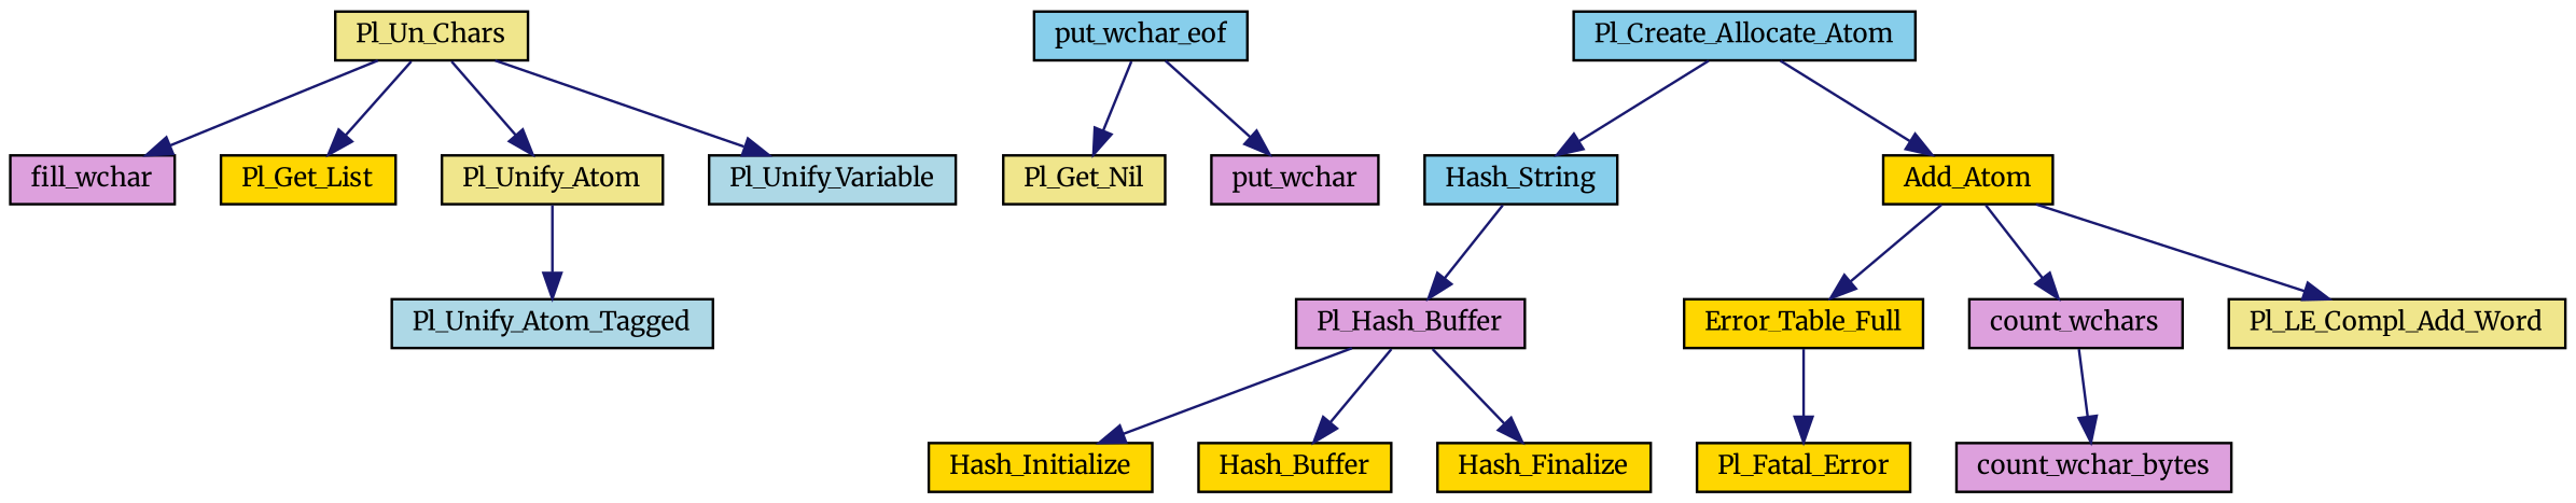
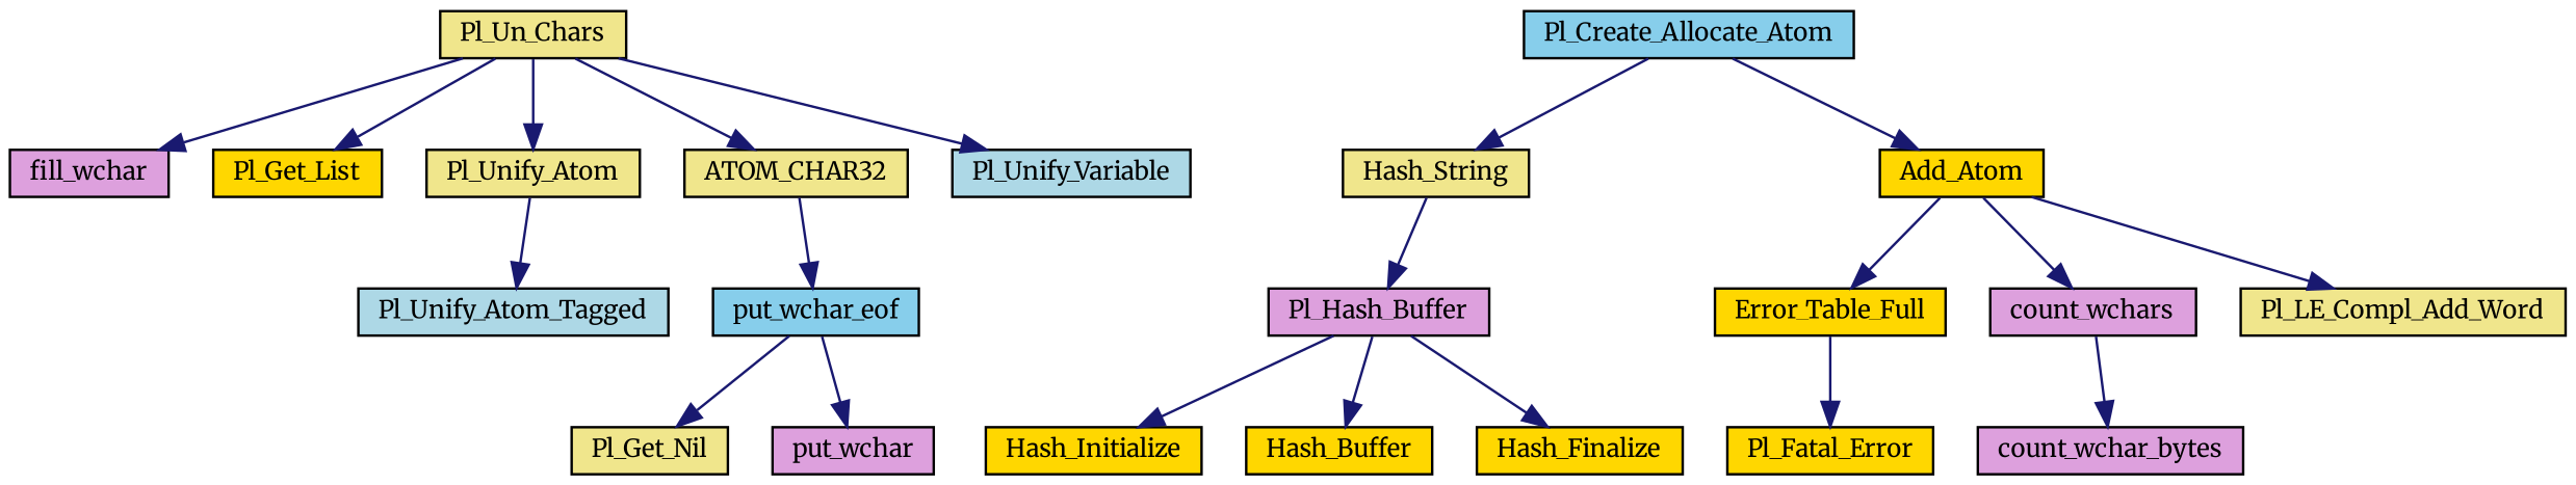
  digraph {
    fontname=Merriweather
    rankdir=TB
    node [color=black fillcolor=gold fontname=Merriweather fontsize=10 shape=record style=filled]
    edge [color=midnightblue fontname=Merriweather fontsize=10 labelfontname=Helvetica labelfontsize=10 style=solid]
    n1 [fillcolor=khaki fontcolor=black height=0.2 label=Pl_Un_Chars width=0.4]
    n2 [fillcolor=plum height=0.2 label=fill_wchar width=0.4]
    n3 [height=0.2 label=Pl_Get_List width=0.4]
    n4 [fillcolor=khaki height=0.2 label=Pl_Unify_Atom width=0.4]
+   n5 [fillcolor=khaki height=0.2 label=ATOM_CHAR32 width=0.4]
    n6 [fillcolor=lightblue height=0.2 label=Pl_Unify_Variable width=0.4]
    n7 [fillcolor=lightblue height=0.2 label=Pl_Unify_Atom_Tagged width=0.4]
    n8 [fillcolor=skyblue height=0.2 label=put_wchar_eof width=0.4]
    n9 [fillcolor=khaki height=0.2 label=Pl_Get_Nil width=0.4]
    n10 [fillcolor=plum height=0.2 label=put_wchar width=0.4]
    n11 [fillcolor=skyblue height=0.2 label=Pl_Create_Allocate_Atom width=0.4]
-   n12 [fillcolor=skyblue height=0.2 label=Hash_String width=0.4]
+   n12 [fillcolor=khaki height=0.2 label=Hash_String width=0.4]
    n13 [height=0.2 label=Add_Atom width=0.4]
    n14 [fillcolor=plum height=0.2 label=Pl_Hash_Buffer width=0.4]
    n15 [height=0.2 label=Error_Table_Full width=0.4]
    n16 [fillcolor=plum height=0.2 label=count_wchars width=0.4]
    n17 [fillcolor=khaki height=0.2 label=Pl_LE_Compl_Add_Word width=0.4]
    n18 [height=0.2 label=Hash_Initialize width=0.4]
    n19 [height=0.2 label=Hash_Buffer width=0.4]
    n20 [height=0.2 label=Hash_Finalize width=0.4]
    n21 [height=0.2 label=Pl_Fatal_Error width=0.4]
    n22 [fillcolor=plum height=0.2 label=count_wchar_bytes width=0.4]
    n1 -> n2
    n1 -> n3
    n1 -> n4
+   n1 -> n5
    n1 -> n6
    n4 -> n7
+   n5 -> n8
    n8 -> n9
    n8 -> n10
    n11 -> n12
    n11 -> n13
    n12 -> n14
    n13 -> n15
    n13 -> n16
    n13 -> n17
    n14 -> n18
    n14 -> n19
    n14 -> n20
    n15 -> n21
    n16 -> n22
  }
